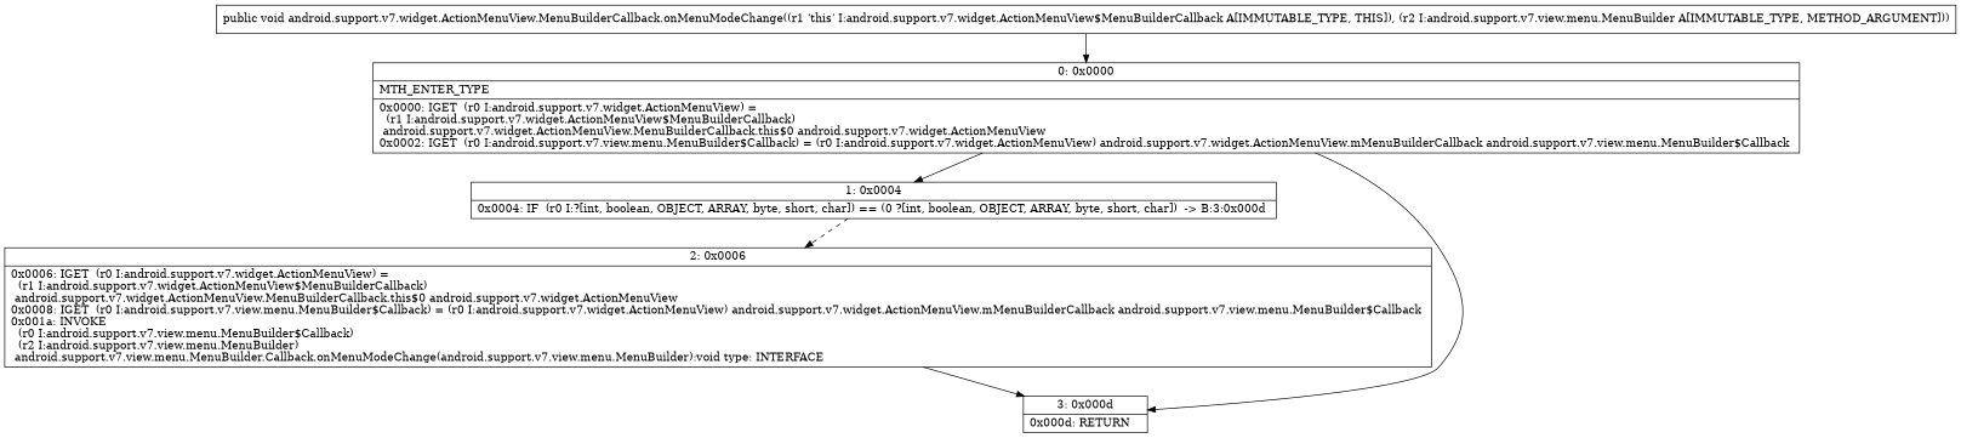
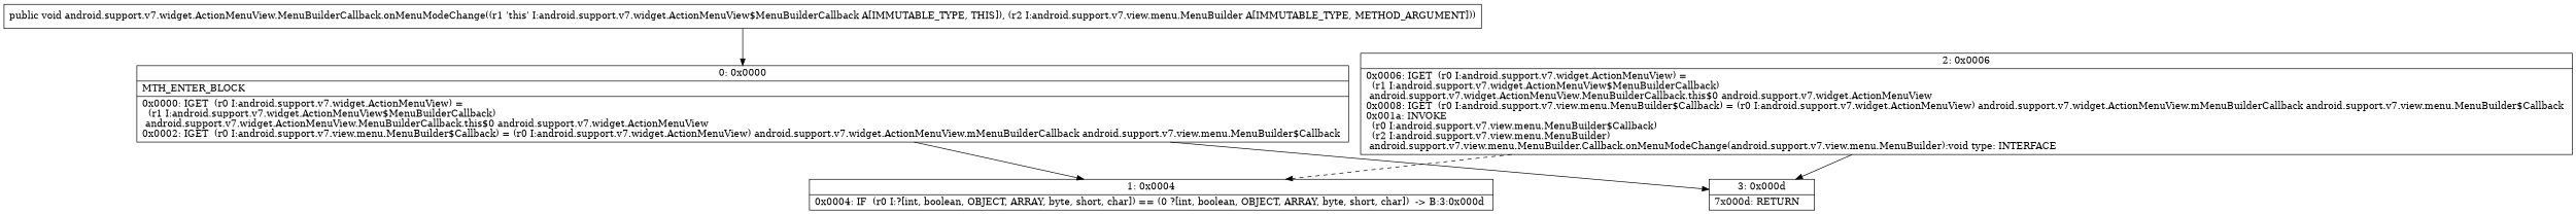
  digraph {
    node [shape=record]
-   n1 [label="{0\:\ 0x0000|MTH_ENTER_TYPE\l|0x0000: IGET  (r0 I:android.support.v7.widget.ActionMenuView) = \l  (r1 I:android.support.v7.widget.ActionMenuView$MenuBuilderCallback)\l android.support.v7.widget.ActionMenuView.MenuBuilderCallback.this$0 android.support.v7.widget.ActionMenuView \l0x0002: IGET  (r0 I:android.support.v7.view.menu.MenuBuilder$Callback) = (r0 I:android.support.v7.widget.ActionMenuView) android.support.v7.widget.ActionMenuView.mMenuBuilderCallback android.support.v7.view.menu.MenuBuilder$Callback \l}"]
+   n1 [label="{0\:\ 0x0000|MTH_ENTER_BLOCK\l|0x0000: IGET  (r0 I:android.support.v7.widget.ActionMenuView) = \l  (r1 I:android.support.v7.widget.ActionMenuView$MenuBuilderCallback)\l android.support.v7.widget.ActionMenuView.MenuBuilderCallback.this$0 android.support.v7.widget.ActionMenuView \l0x0002: IGET  (r0 I:android.support.v7.view.menu.MenuBuilder$Callback) = (r0 I:android.support.v7.widget.ActionMenuView) android.support.v7.widget.ActionMenuView.mMenuBuilderCallback android.support.v7.view.menu.MenuBuilder$Callback \l}"]
    n2 [label="{1\:\ 0x0004|0x0004: IF  (r0 I:?[int, boolean, OBJECT, ARRAY, byte, short, char]) == (0 ?[int, boolean, OBJECT, ARRAY, byte, short, char])  \-\> B:3:0x000d \l}"]
-   n3 [label="{3\:\ 0x000d|0x000d: RETURN   \l}"]
+   n3 [label="{3\:\ 0x000d|7x000d: RETURN   \l}"]
    n4 [label="{2\:\ 0x0006|0x0006: IGET  (r0 I:android.support.v7.widget.ActionMenuView) = \l  (r1 I:android.support.v7.widget.ActionMenuView$MenuBuilderCallback)\l android.support.v7.widget.ActionMenuView.MenuBuilderCallback.this$0 android.support.v7.widget.ActionMenuView \l0x0008: IGET  (r0 I:android.support.v7.view.menu.MenuBuilder$Callback) = (r0 I:android.support.v7.widget.ActionMenuView) android.support.v7.widget.ActionMenuView.mMenuBuilderCallback android.support.v7.view.menu.MenuBuilder$Callback \l0x001a: INVOKE  \l  (r0 I:android.support.v7.view.menu.MenuBuilder$Callback)\l  (r2 I:android.support.v7.view.menu.MenuBuilder)\l android.support.v7.view.menu.MenuBuilder.Callback.onMenuModeChange(android.support.v7.view.menu.MenuBuilder):void type: INTERFACE \l}"]
    n5 [label="{public void android.support.v7.widget.ActionMenuView.MenuBuilderCallback.onMenuModeChange((r1 'this' I:android.support.v7.widget.ActionMenuView$MenuBuilderCallback A[IMMUTABLE_TYPE, THIS]), (r2 I:android.support.v7.view.menu.MenuBuilder A[IMMUTABLE_TYPE, METHOD_ARGUMENT])) }"]
    n1 -> n2
    n1 -> n3
-   n2 -> n4 [style=dashed]
+   n4 -> n2 [style=dashed]
    n4 -> n3
    n5 -> n1
  }
